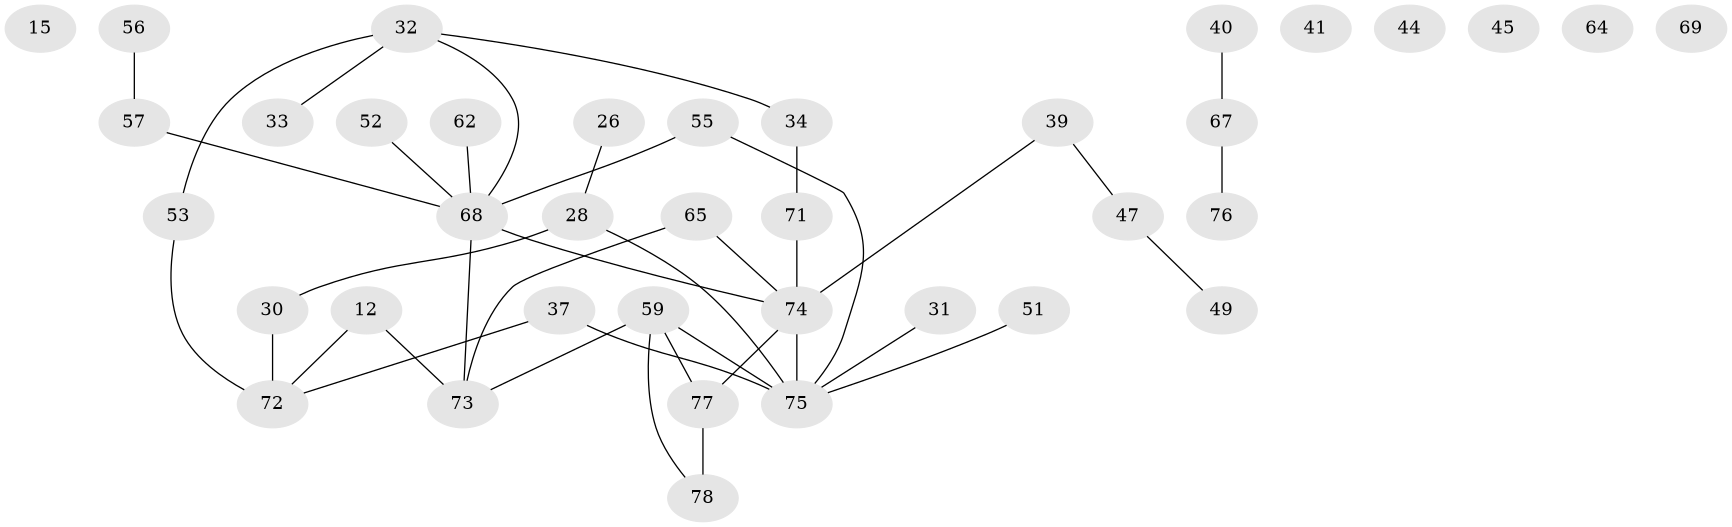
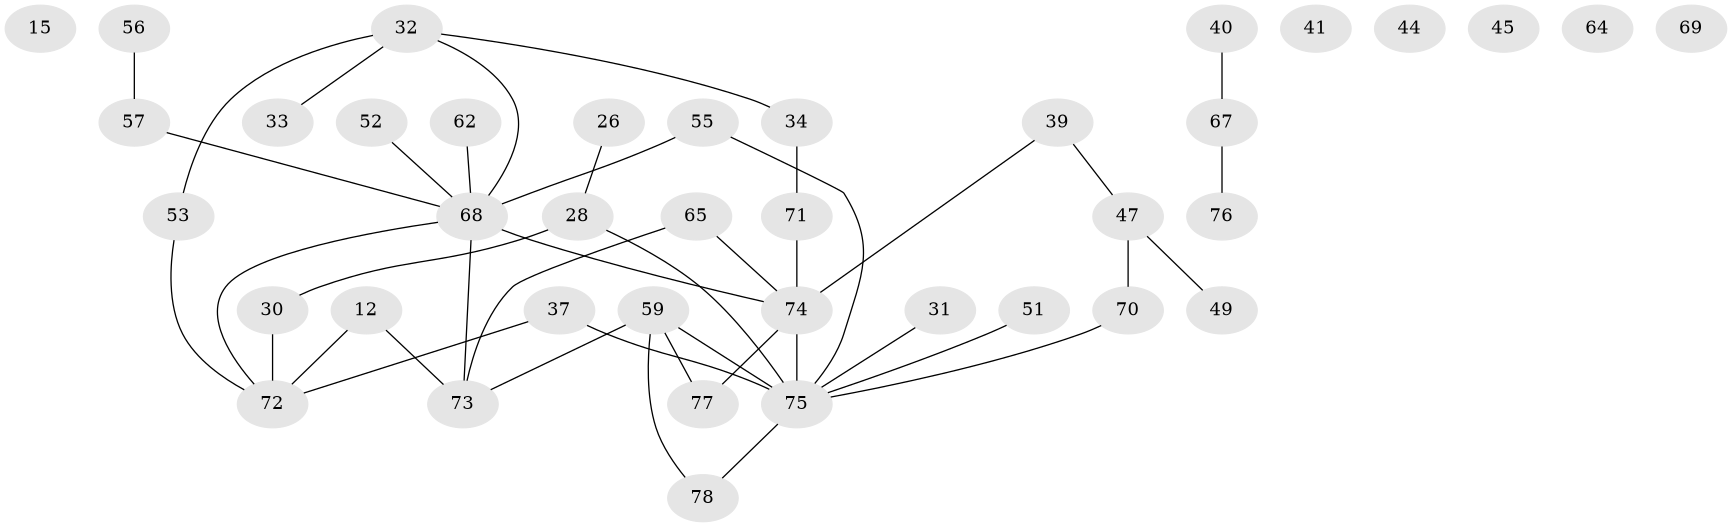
  graph {
    node [color=gray90 style=filled]
    15
    28 [super="+25+27"]
    30 [super="+17"]
    75 [super="+23+24+54+22"]
    26
    72 [super="+29+65+19"]
    78
    74 [super="+63+53+66"]
    77
    31
    32 [super="+10+18+7"]
    33
    34
    n14 [label=53]
    68 [super="+3+48+35+61"]
    71
    73
    37
    47 [super="+16+46"]
    49
+   70 [super="+50"]
    39
    40
    67
    76
    41
    n27 [label=12]
    44
    45
    51
    52 [super="+12"]
    55
    56 [super="+13"]
    57
    59
    n36 [label=65]
    62 [super="+5"]
    64
    69
    28 -- 30 [weight=3]
    28 -- 75 [weight=2]
    30 -- 72
-   77 -- 78
+   75 -- 78
    26 -- 28
    74 -- 75 [weight=3]
    74 -- 77
    31 -- 75
    32 -- 33
    32 -- 34
    32 -- n14
    32 -- 68
    34 -- 71
    n14 -- 72
+   68 -- 72
    68 -- 74 [weight=3]
    68 -- 73
    71 -- 74
    37 -- 75
    37 -- 72
    47 -- 49
+   47 -- 70 [weight=2]
+   70 -- 75 [weight=2]
    39 -- 74
    39 -- 47
    40 -- 67
    67 -- 76
    n27 -- 72
    n27 -- 73
    51 -- 75
    52 -- 68
    55 -- 75
    55 -- 68
    56 -- 57
    57 -- 68
    59 -- 75
    59 -- 78
    59 -- 77
    59 -- 73
    n36 -- 74
    n36 -- 73
    62 -- 68
  }
